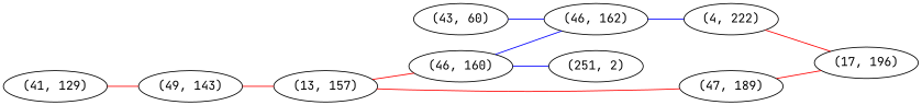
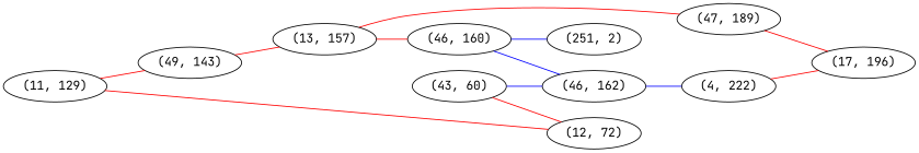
  graph {
    fontname="JetBrains Mono"
    rankdir=LR
    node [fontname="JetBrains Mono"]
    edge [color=red fontname="JetBrains Mono" weight=1]
    n1 [label="(49, 143)"]
-   "(11, 129)" [label="(41, 129)"]
+   "(11, 129)"
+   "(12, 72)"
    n4 [label="(13, 157)"]
    "(47, 189)"
    "(46, 160)"
    "(43, 60)"
    "(46, 162)"
    "(4, 222)"
    "(17, 196)"
    "(251, 2)"
    n1 -- n4
    "(11, 129)" -- n1
+   "(11, 129)" -- "(12, 72)"
    n4 -- "(47, 189)"
    n4 -- "(46, 160)"
    "(47, 189)" -- "(17, 196)"
    "(46, 160)" -- "(46, 162)" [color=blue weight=3]
    "(46, 160)" -- "(251, 2)" [color=blue weight=3]
+   "(43, 60)" -- "(12, 72)"
    "(43, 60)" -- "(46, 162)" [color=blue weight=3]
    "(46, 162)" -- "(4, 222)" [color=blue weight=3]
    "(4, 222)" -- "(17, 196)"
  }
